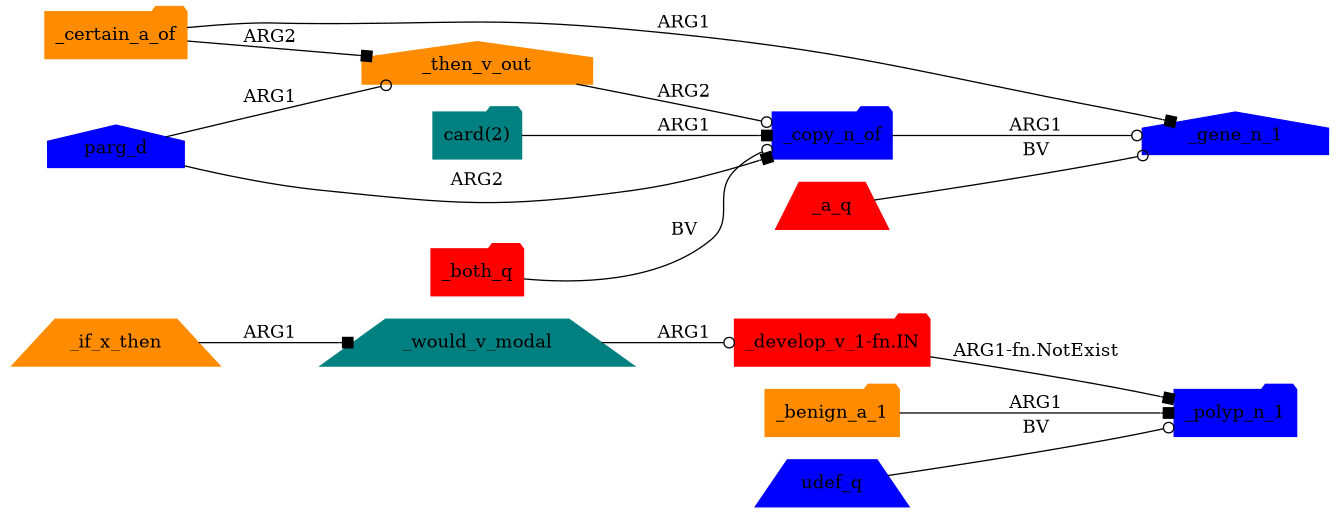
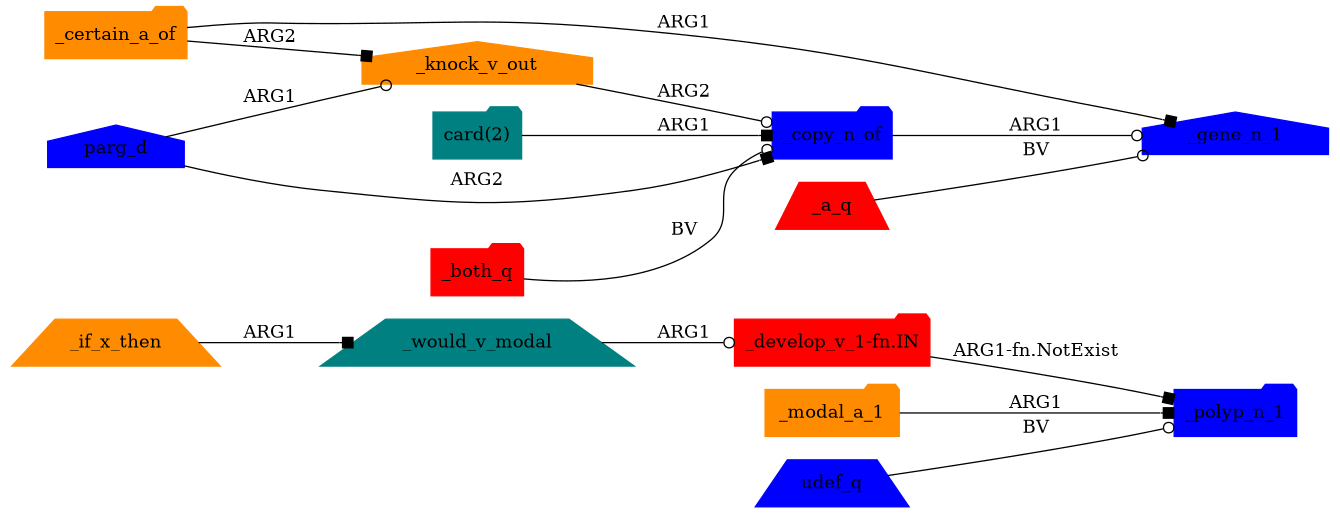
  digraph {
    rankdir=LR
    node [color=blue shape=folder style=filled]
    edge [arrowhead=box]
    _if_x_then [color=darkorange shape=trapezium]
    _would_v_modal [color=teal shape=trapezium]
-   _knock_v_out [color=darkorange shape=house label=_then_v_out]
+   _knock_v_out [color=darkorange shape=house]
    _copy_n_of
    "_develop_v_1-fn.IN" [color=red]
    _gene_n_1 [shape=house]
    _polyp_n_1
-   _benign_a_1 [color=darkorange]
+   _benign_a_1 [color=darkorange label=_modal_a_1]
    "card(2)" [color=teal]
    parg_d [shape=house]
    _certain_a_of [color=darkorange]
    _a_q [color=red shape=trapezium]
    _both_q [color=red]
    udef_q [shape=trapezium]
    _if_x_then -> _would_v_modal [label=ARG1]
    _would_v_modal -> "_develop_v_1-fn.IN" [arrowhead=odot label=ARG1]
    _knock_v_out -> _copy_n_of [arrowhead=odot label=ARG2]
    _copy_n_of -> _gene_n_1 [arrowhead=odot label=ARG1]
    "_develop_v_1-fn.IN" -> _polyp_n_1 [label="ARG1-fn.NotExist"]
    _benign_a_1 -> _polyp_n_1 [label=ARG1]
    "card(2)" -> _copy_n_of [label=ARG1]
    parg_d -> _knock_v_out [arrowhead=odot label=ARG1]
    parg_d -> _copy_n_of [label=ARG2]
    _certain_a_of -> _knock_v_out [label=ARG2]
    _certain_a_of -> _gene_n_1 [label=ARG1]
    _a_q -> _gene_n_1 [arrowhead=odot label=BV]
    _both_q -> _copy_n_of [arrowhead=odot label=BV]
    udef_q -> _polyp_n_1 [arrowhead=odot label=BV]
  }
